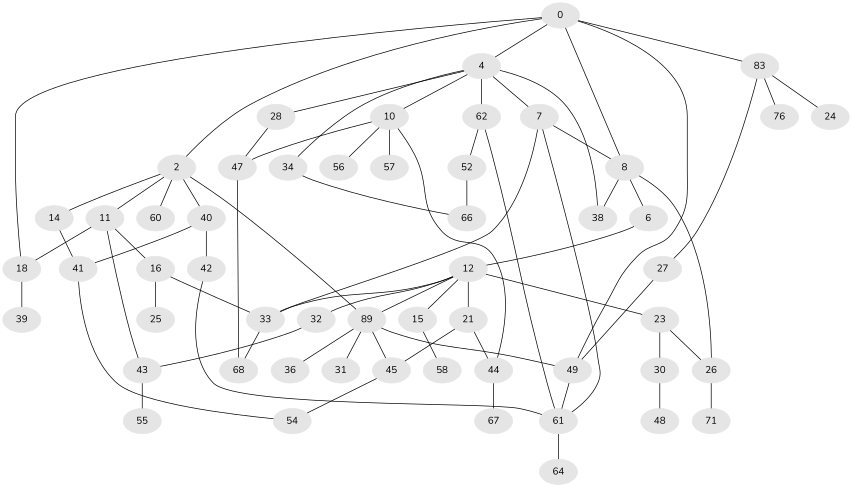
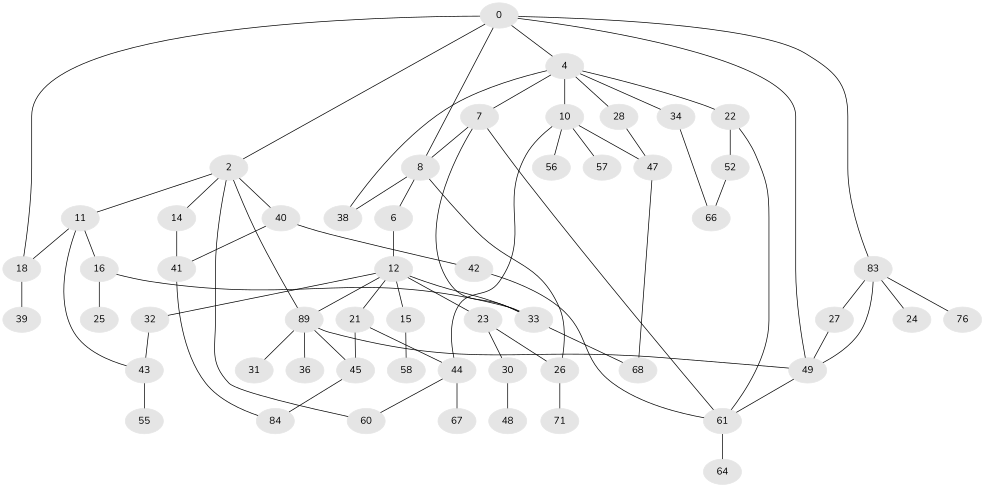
  graph {
    fontname=Nunito
    node [color=gray90 fontname=Nunito style=filled]
    edge [fontname=Nunito]
    n1 [label=0 super="+3"]
    2 [super="+5"]
    4 [super="+6"]
    8 [super="+72"]
    n5 [label=83 super="+17"]
    18
    49 [super="+75"]
    11
    14
    n10 [label=89 super="+23"]
    40 [super="+51"]
    60
    7 [super="+77"]
    10 [super="+29"]
-   22 [super="+37" label=62]
+   22 [super="+37"]
    28
    34
    38
    n19 [label=6]
    26 [super="+35"]
    24
    27 [super="+63"]
    76
    39
    61 [super="+62"]
    16
    43 [super="+70"]
    41
    31
    36
    45 [super="+46"]
    42
    33 [super="+78"]
    47 [super="+50"]
    44 [super="+53"]
    56
    57
    52
    66
    68 [super="+74"]
    64
    12 [super="+69"]
    71
    15
    n45 [label=23]
    21 [super="+73"]
    32
    67
    25
    55
    58
    30 [super="+65"]
-   54
+   54 [label=84]
    48
    n1 -- 2
    n1 -- 4
    n1 -- 8
    n1 -- n5
    n1 -- 18
    n1 -- 49
    2 -- 11
    2 -- 14
    2 -- n10
    2 -- 40
    2 -- 60
    4 -- 7
    4 -- 10
    4 -- 22
    4 -- 28
    4 -- 34
    4 -- 38
    8 -- 38
    8 -- n19
    8 -- 26
+   n5 -- 49
    n5 -- 24
    n5 -- 27
    n5 -- 76
    18 -- 39
    49 -- 61
    11 -- 18
    11 -- 16
    11 -- 43
    14 -- 41
    n10 -- 49
    n10 -- 31
    n10 -- 36
    n10 -- 45
    40 -- 41
    40 -- 42
    7 -- 8
    7 -- 61
    7 -- 33
    10 -- 47
    10 -- 44
    10 -- 56
    10 -- 57
    22 -- 61
    22 -- 52
    28 -- 47
    34 -- 66
    n19 -- 12
    26 -- 71
    27 -- 49
    61 -- 64
    16 -- 33
    16 -- 25
    43 -- 55
    41 -- 54
    45 -- 54
    42 -- 61
    33 -- 68
    47 -- 68
+   44 -- 60
    44 -- 67
    52 -- 66
    12 -- n10
    12 -- 33
    12 -- 15
    12 -- n45
    12 -- 21
    12 -- 32
    15 -- 58
    n45 -- 26
    n45 -- 30
    21 -- 45
    21 -- 44
    32 -- 43
    30 -- 48
  }
